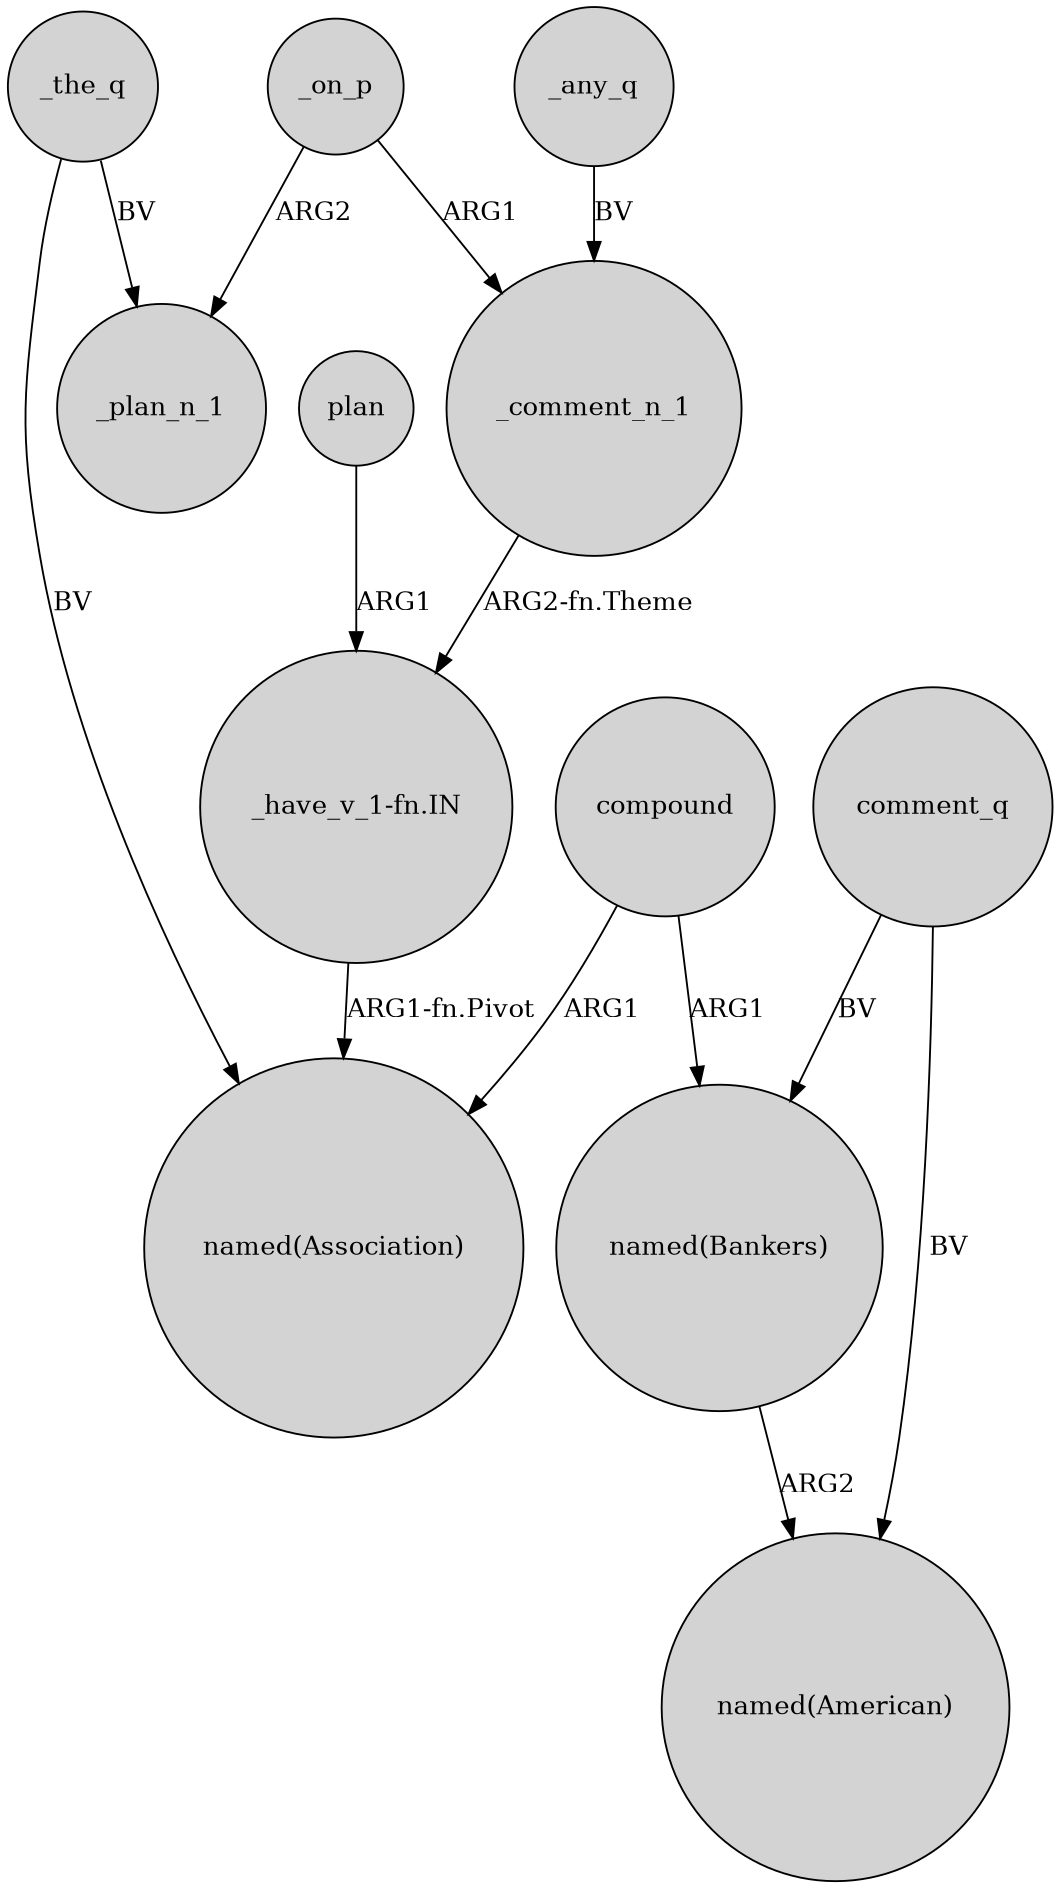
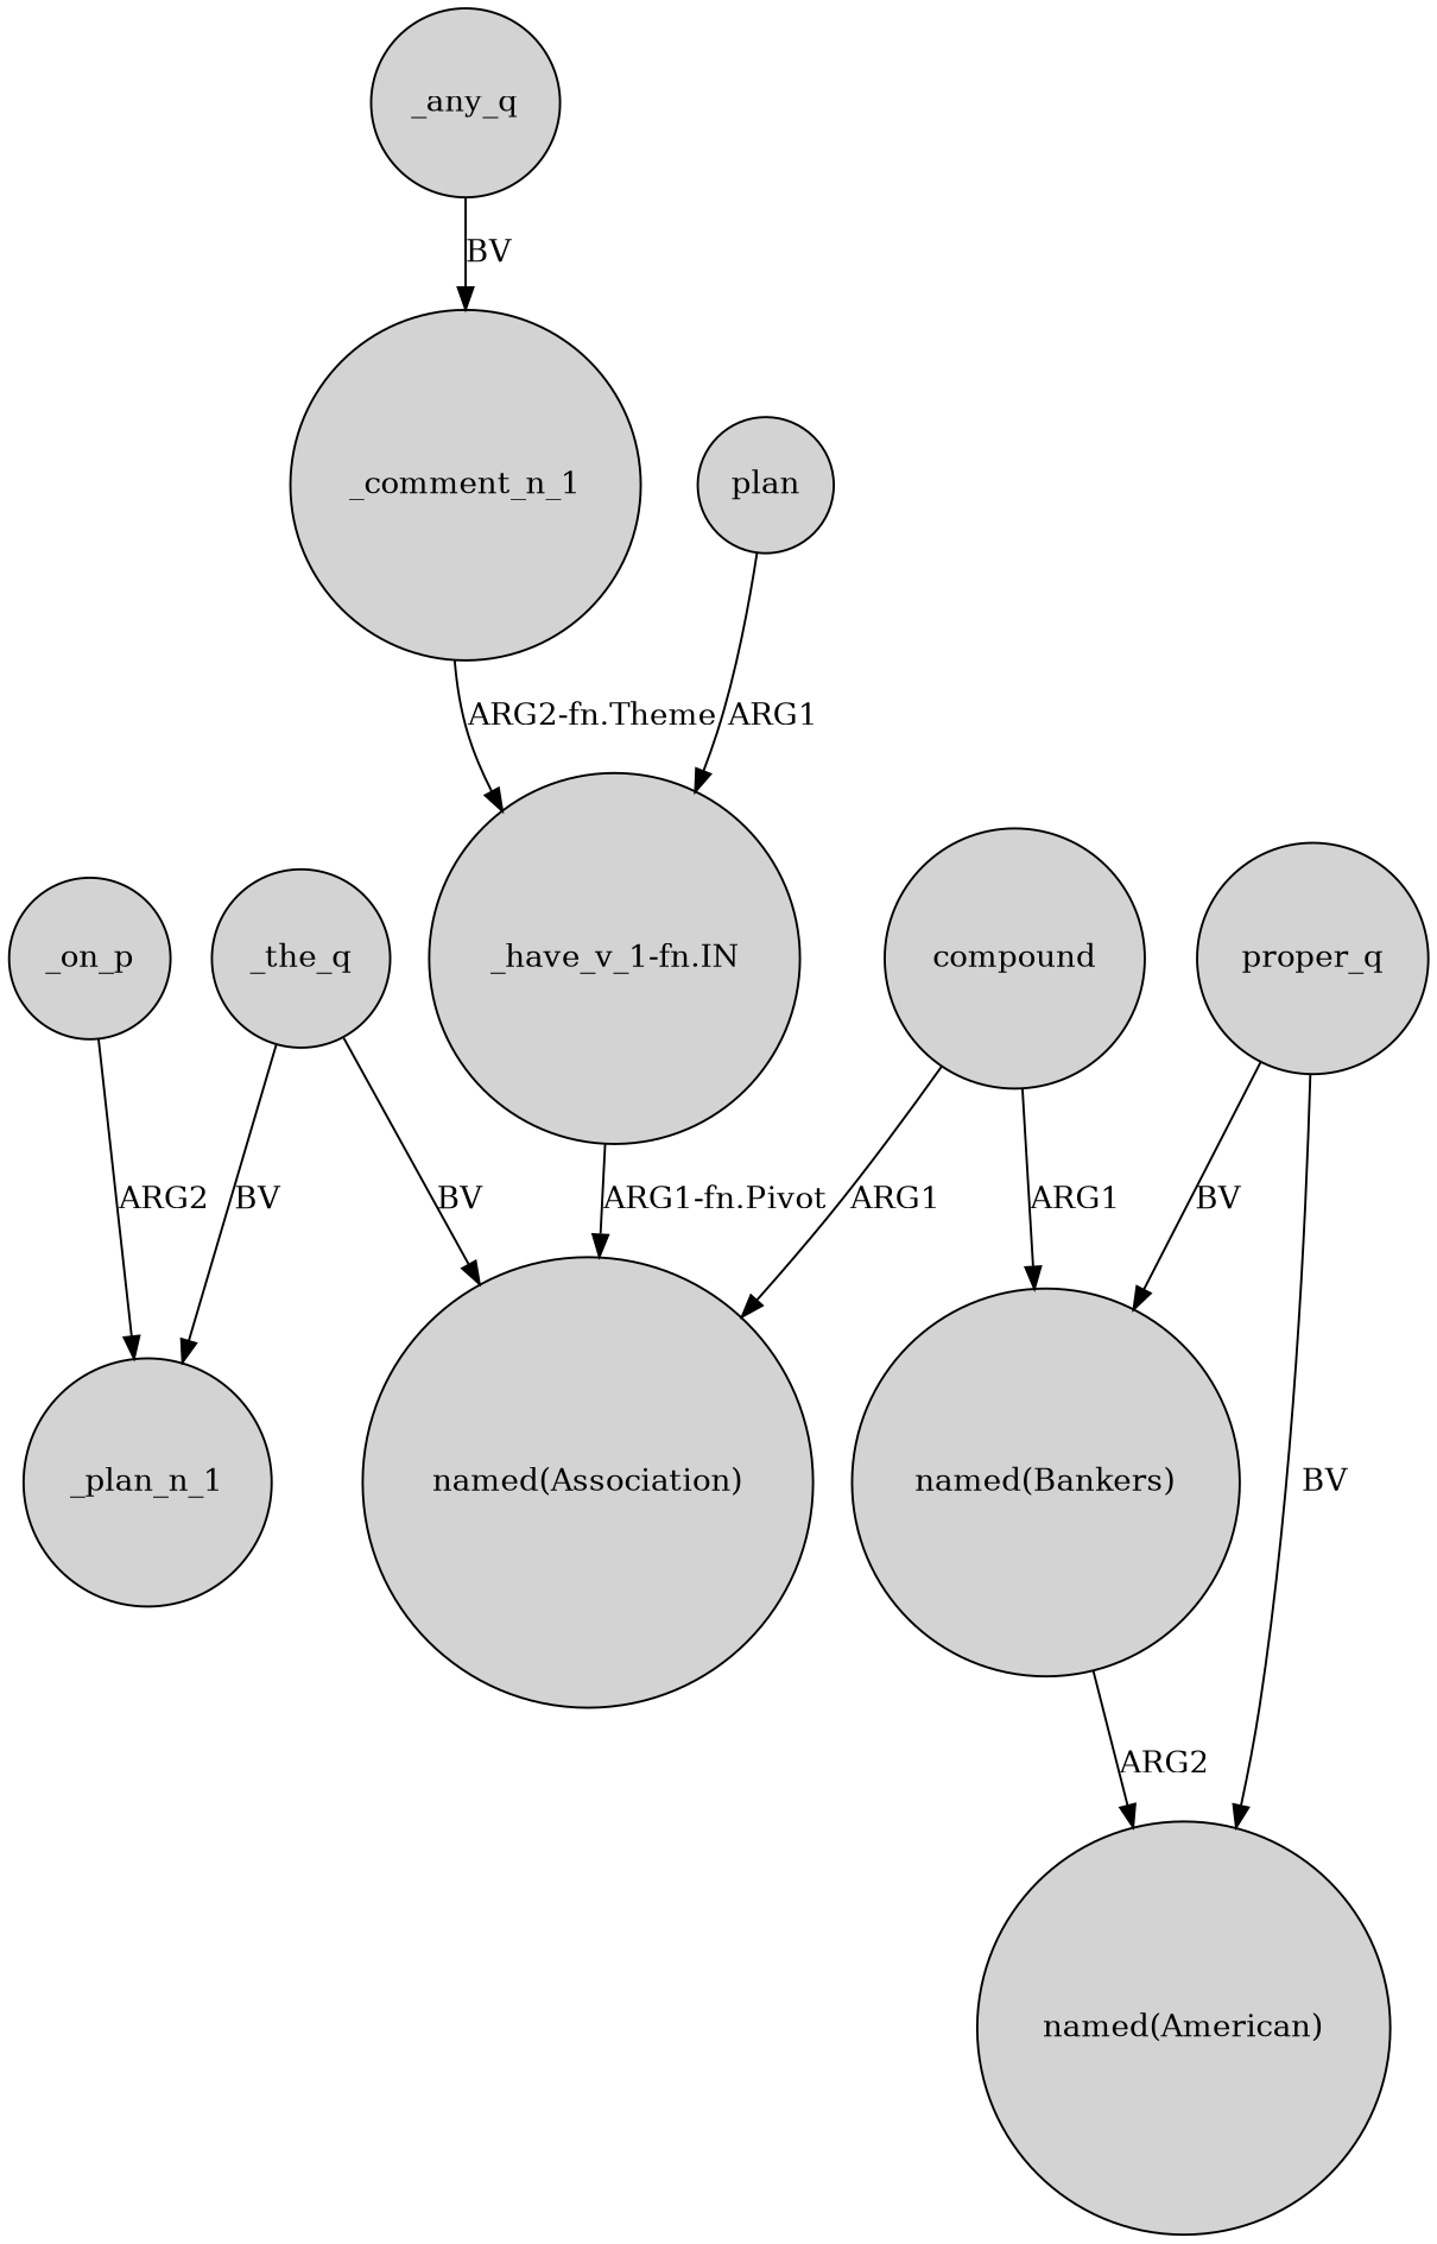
  digraph {
    node [shape=circle style=filled]
    _on_p
    _comment_n_1
    _plan_n_1
    "_have_v_1-fn.IN"
    _the_q
    "named(Association)"
    compound
    "named(Bankers)"
    "named(American)"
    _any_q
-   proper_q [label=comment_q]
+   proper_q
    n12 [label=plan]
-   _on_p -> _comment_n_1 [label=ARG1]
    _on_p -> _plan_n_1 [label=ARG2]
    _comment_n_1 -> "_have_v_1-fn.IN" [label="ARG2-fn.Theme"]
    "_have_v_1-fn.IN" -> "named(Association)" [label="ARG1-fn.Pivot"]
    _the_q -> _plan_n_1 [label=BV]
    _the_q -> "named(Association)" [label=BV]
    compound -> "named(Association)" [label=ARG1]
    compound -> "named(Bankers)" [label=ARG1]
    "named(Bankers)" -> "named(American)" [label=ARG2]
    _any_q -> _comment_n_1 [label=BV]
    proper_q -> "named(Bankers)" [label=BV]
    proper_q -> "named(American)" [label=BV]
    n12 -> "_have_v_1-fn.IN" [label=ARG1]
  }
